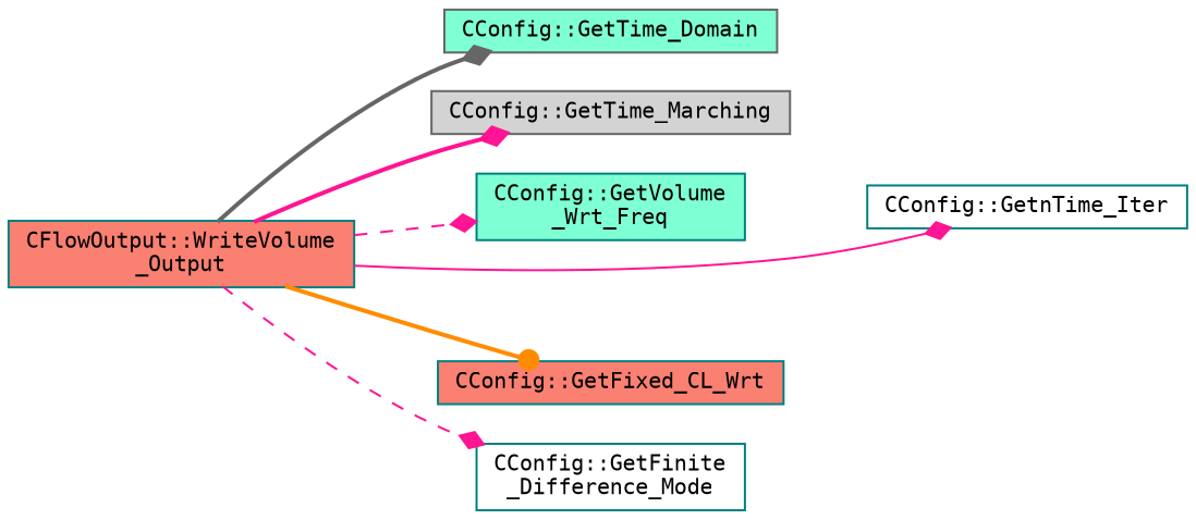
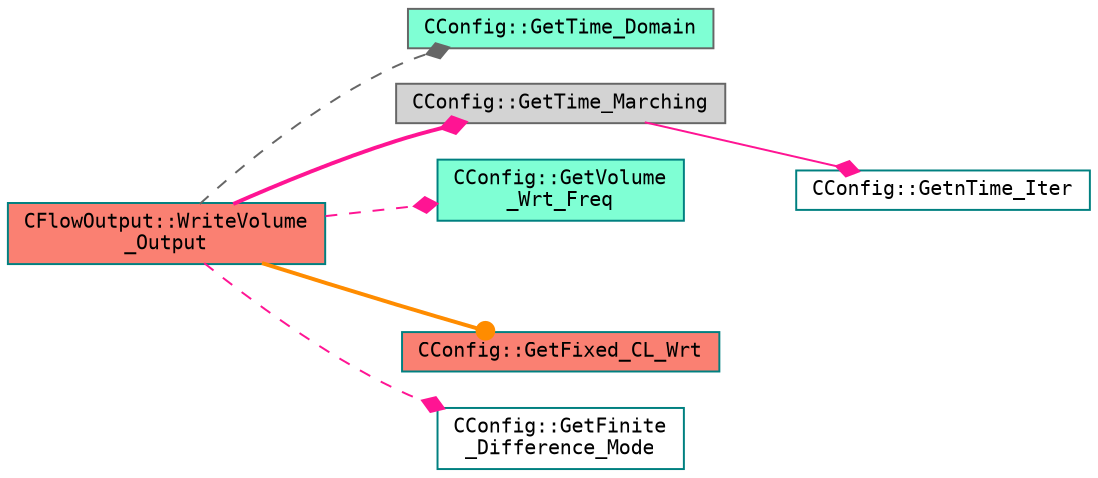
  digraph {
    fontname="DejaVu Sans Mono"
    rankdir=LR
    node [color=teal fillcolor=salmon fontname="DejaVu Sans Mono" fontsize=10 shape=record style=filled]
    edge [arrowhead=diamond color=deeppink fontname="DejaVu Sans Mono" fontsize=10 labelfontname=Helvetica labelfontsize=10 style=dashed]
    n1 [fontcolor=black height=0.2 label="CFlowOutput::WriteVolume\l_Output" width=0.4]
    n2 [color=gray40 fillcolor=aquamarine height=0.2 label="CConfig::GetTime_Domain" width=0.4]
    n3 [color=gray40 fillcolor=lightgrey height=0.2 label="CConfig::GetTime_Marching" width=0.4]
    n4 [fillcolor=aquamarine height=0.2 label="CConfig::GetVolume\l_Wrt_Freq" width=0.4]
    n5 [fillcolor=white height=0.2 label="CConfig::GetnTime_Iter" width=0.4]
    n6 [height=0.2 label="CConfig::GetFixed_CL_Wrt" width=0.4]
    n7 [fillcolor=white height=0.2 label="CConfig::GetFinite\l_Difference_Mode" width=0.4]
-   n1 -> n2 [color=gray40 style=bold]
+   n1 -> n2 [color=gray40]
    n1 -> n3 [style=bold]
    n1 -> n4
-   n1 -> n5 [style=solid]
+   n3 -> n5 [style=solid]
    n1 -> n6 [arrowhead=dot color=darkorange style=bold]
    n1 -> n7
  }
